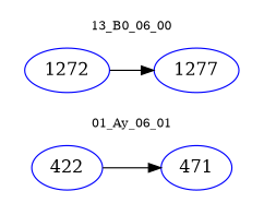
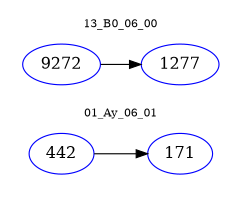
  digraph {
    rankdir=LR
    node [color=blue]
    edge [color=black]
-   n1 [label=422]
-   n2 [label=471]
-   n3 [label=1272]
+   n1 [label=442]
+   n2 [label=171]
+   n3 [label=9272]
    n4 [label=1277]
    subgraph cluster_1 {
      color=white
      fontsize=10
      label="01_Ay_06_01"
      n1
      n2
    }
    subgraph cluster_2 {
      color=white
      fontsize=10
      label="13_B0_06_00"
      n3
      n4
    }
    n1 -> n2
    n3 -> n4
  }
